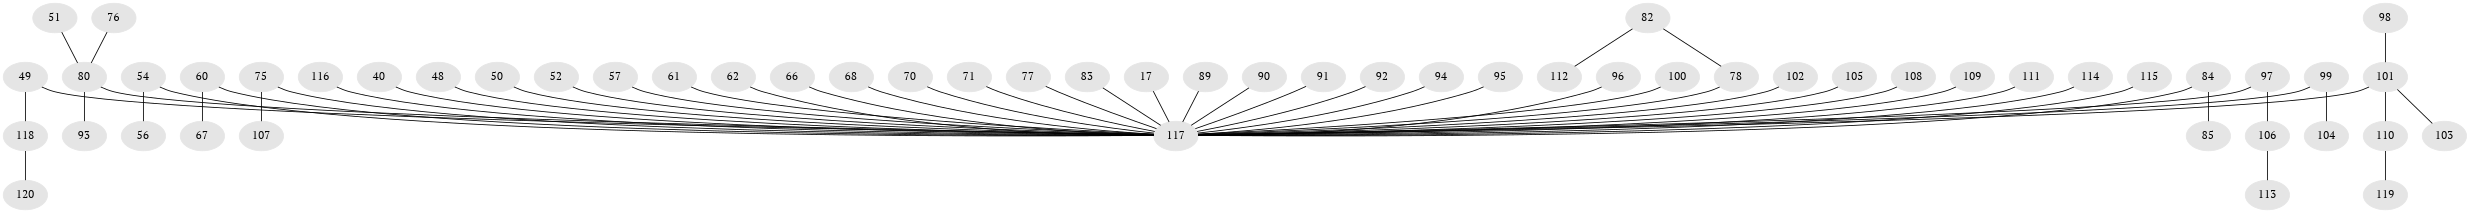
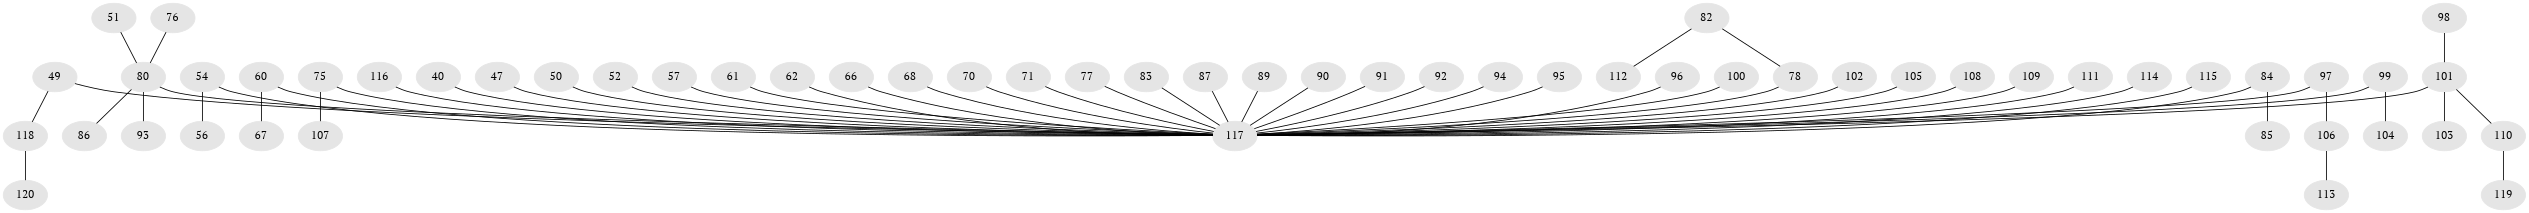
  graph {
    fontname="PT Serif"
    node [color=gray90 fontname="PT Serif" style=filled]
    edge [fontname="PT Serif"]
    117 [super="+58+79+33+36+65+73+44+63"]
    40
    n3 [label=49]
    118
    120
-   48
+   48 [label=47]
    50
    80 [super="+39+28"]
+   86
    93
    51
    52
    54
    56
    57
    60
    67
    61
    62
    66
    68
    70
    71
    75 [super="+74"]
    107
    76
    77
    78
    82
    112
    83
    84
    85
-   87 [label=17]
+   87
    89
    90
    91
    92
    94
    95
    96
    97 [super="+49"]
    106
    113
    101 [super="+81+88"]
    103
    110
    98
    99
    104
    100
    119
    102
    105
    108
    109
    111
    114
    115
    116
    40 -- 117
    n3 -- 117
    n3 -- 118
    118 -- 120
    48 -- 117
    50 -- 117
    80 -- 117
+   80 -- 86
    80 -- 93
    51 -- 80
    52 -- 117
    54 -- 117
    54 -- 56
    57 -- 117
    60 -- 117
    60 -- 67
    61 -- 117
    62 -- 117
    66 -- 117
    68 -- 117
    70 -- 117
    71 -- 117
    75 -- 117
    75 -- 107
    76 -- 80
    77 -- 117
    78 -- 117
    82 -- 78
    82 -- 112
    83 -- 117
    84 -- 117
    84 -- 85
    87 -- 117
    89 -- 117
    90 -- 117
    91 -- 117
    92 -- 117
    94 -- 117
    95 -- 117
    96 -- 117
    97 -- 117
    97 -- 106
    106 -- 113
    101 -- 117
    101 -- 103
    101 -- 110
    110 -- 119
    98 -- 101
    99 -- 117
    99 -- 104
    100 -- 117
    102 -- 117
    105 -- 117
    108 -- 117
    109 -- 117
    111 -- 117
    114 -- 117
    115 -- 117
    116 -- 117
  }
